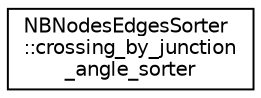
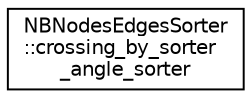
  digraph {
    rankdir=LR
-   n1 [color=black fillcolor=white fontname=Helvetica fontsize=10 height=0.2 label="NBNodesEdgesSorter\l::crossing_by_junction\l_angle_sorter" shape=record style=filled width=0.4]
+   n1 [color=black fillcolor=white fontname=Helvetica fontsize=10 height=0.2 label="NBNodesEdgesSorter\l::crossing_by_sorter\l_angle_sorter" shape=record style=filled width=0.4]
  }
